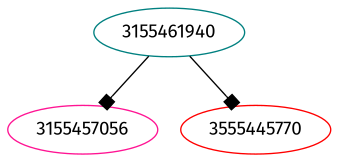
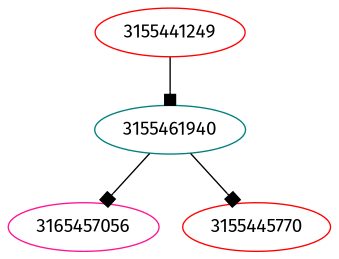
  strict digraph {
    fontname="Fira Sans"
    node [color=red fontname="Fira Sans"]
    edge [arrowhead=box fontname="Fira Sans"]
    3155461940 [color=teal]
-   3155457056 [color=deeppink]
-   3155445770 [label=3555445770]
+   3155441249
+   3155457056 [color=deeppink label=3165457056]
+   3155445770
    3155461940 -> 3155457056
    3155461940 -> 3155445770
+   3155441249 -> 3155461940
  }
